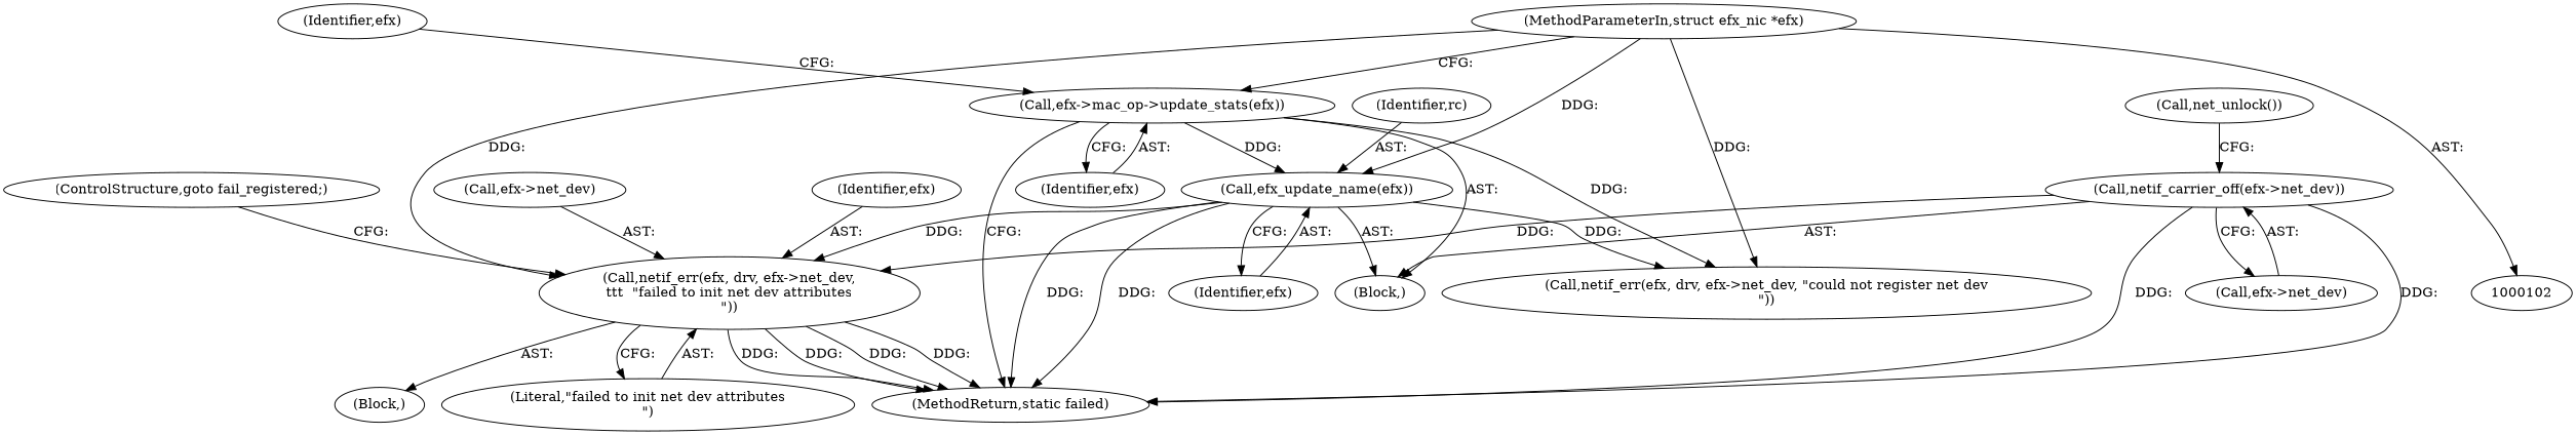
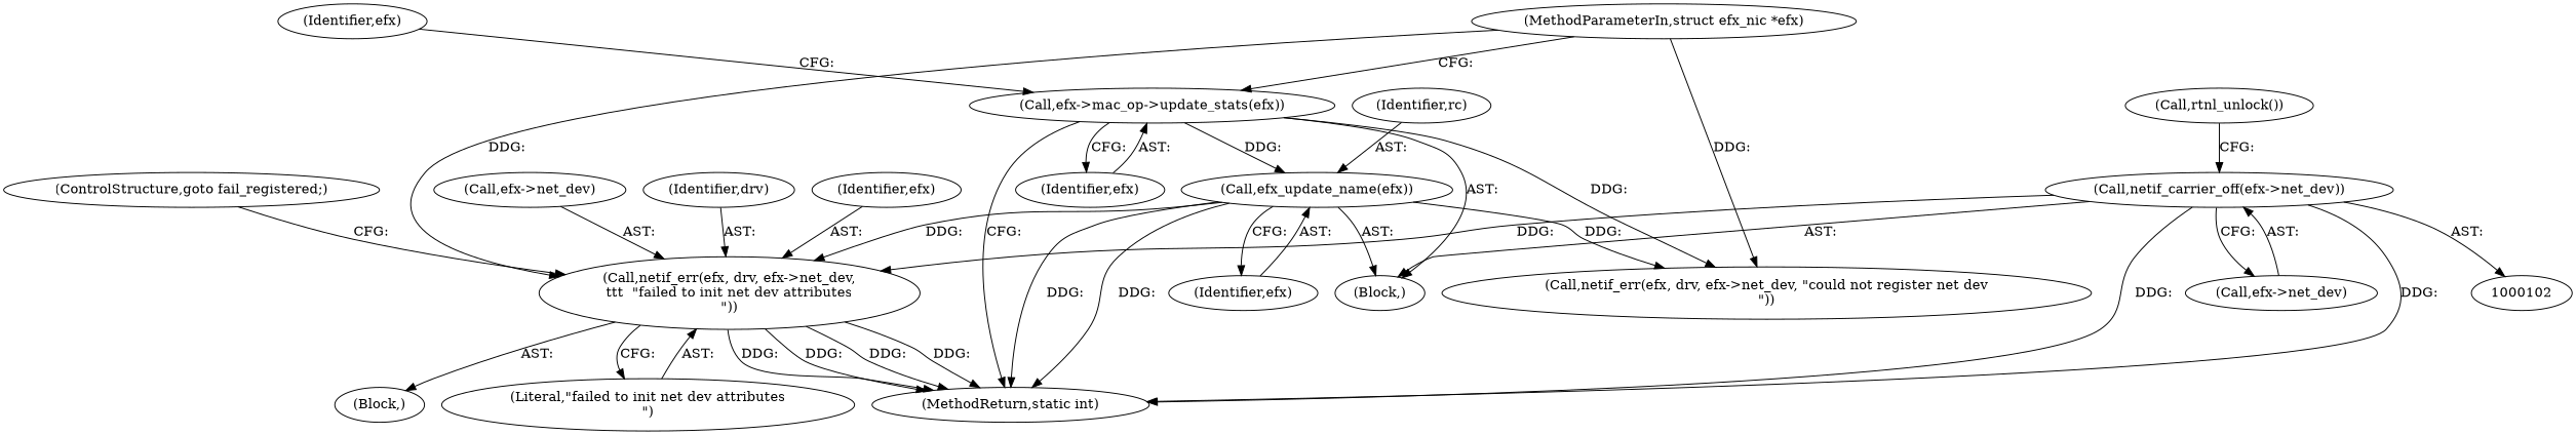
  digraph {
    n1 [label="(Call,netif_err(efx, drv, efx->net_dev,\n\t\t\t  \"failed to init net dev attributes\n\"))"]
-   n2 [label="(MethodReturn,static failed)"]
+   n2 [label="(MethodReturn,static int)"]
    n3 [label="(Block,)"]
    n4 [label="(Literal,\"failed to init net dev attributes\n\")"]
    n5 [label="(Call,efx_update_name(efx))"]
    n6 [label="(Identifier,efx)"]
    n7 [label="(Block,)"]
    n8 [label="(Call,netif_err(efx, drv, efx->net_dev, \"could not register net dev\n\"))"]
    n9 [label="(Call,efx->mac_op->update_stats(efx))"]
    n10 [label="(Identifier,efx)"]
    n11 [label="(MethodParameterIn,struct efx_nic *efx)"]
    1000102
    n13 [label="(Call,netif_carrier_off(efx->net_dev))"]
    n14 [label="(Call,efx->net_dev)"]
    n15 [label="(Call,efx->net_dev)"]
    n16 [label="(Identifier,efx)"]
+   n17 [label="(Identifier,drv)"]
    n18 [label="(Identifier,efx)"]
    n19 [label="(ControlStructure,goto fail_registered;)"]
-   n20 [label="(Call,net_unlock())"]
+   n20 [label="(Call,rtnl_unlock())"]
    n21 [label="(Identifier,rc)"]
    n1 -> n2 [label="DDG: "]
    n1 -> n2 [label="DDG: "]
    n1 -> n2 [label="DDG: "]
    n1 -> n2 [label="DDG: "]
    n1 -> n3 [label="AST: "]
    n1 -> n4 [label="CFG: "]
    n4 -> n1 [label="AST: "]
    n5 -> n1 [label="DDG: "]
    n5 -> n2 [label="DDG: "]
    n5 -> n2 [label="DDG: "]
    n5 -> n6 [label="CFG: "]
    n5 -> n7 [label="AST: "]
    n5 -> n8 [label="DDG: "]
    n6 -> n5 [label="AST: "]
    n9 -> n2 [label="CFG: "]
    n9 -> n5 [label="DDG: "]
    n9 -> n7 [label="AST: "]
    n9 -> n8 [label="DDG: "]
    n9 -> n10 [label="CFG: "]
    n10 -> n9 [label="AST: "]
    n11 -> n1 [label="DDG: "]
-   n11 -> n5 [label="DDG: "]
    n11 -> n8 [label="DDG: "]
    n11 -> n9 [label="CFG: "]
-   n11 -> 1000102 [label="AST: "]
+   n13 -> 1000102 [label="AST: "]
    n13 -> n1 [label="DDG: "]
    n13 -> n2 [label="DDG: "]
    n13 -> n2 [label="DDG: "]
    n13 -> n7 [label="AST: "]
    n13 -> n14 [label="CFG: "]
    n14 -> n13 [label="AST: "]
    n15 -> n1 [label="AST: "]
    n16 -> n9 [label="CFG: "]
+   n17 -> n1 [label="AST: "]
    n18 -> n1 [label="AST: "]
    n19 -> n1 [label="CFG: "]
    n20 -> n13 [label="CFG: "]
    n21 -> n5 [label="AST: "]
  }
